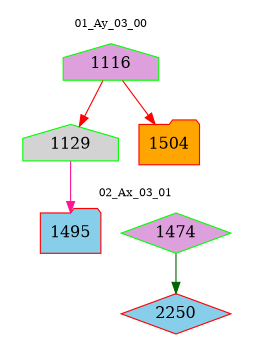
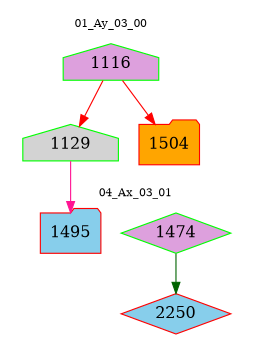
  digraph {
    node [color=green fillcolor=plum shape=diamond style=filled]
    edge [color=red]
    n1 [label=1474]
    n2 [color=red fillcolor=skyblue label=1495 shape=folder]
    n3 [color=red fillcolor=skyblue label=2250]
    n4 [label=1116 shape=house]
    n5 [fillcolor=lightgrey label=1129 shape=house]
    n6 [color=red fillcolor=orange label=1504 shape=folder]
    subgraph cluster_1 {
      color=white
      fontsize=10
-     label="02_Ax_03_01"
+     label="04_Ax_03_01"
      n1
      n2
      n3
    }
    subgraph cluster_2 {
      color=white
      fontsize=10
      label="01_Ay_03_00"
      n4
      n5
      n6
    }
    n1 -> n3 [color=darkgreen]
    n4 -> n5
    n4 -> n6
    n5 -> n2 [color=deeppink]
  }
